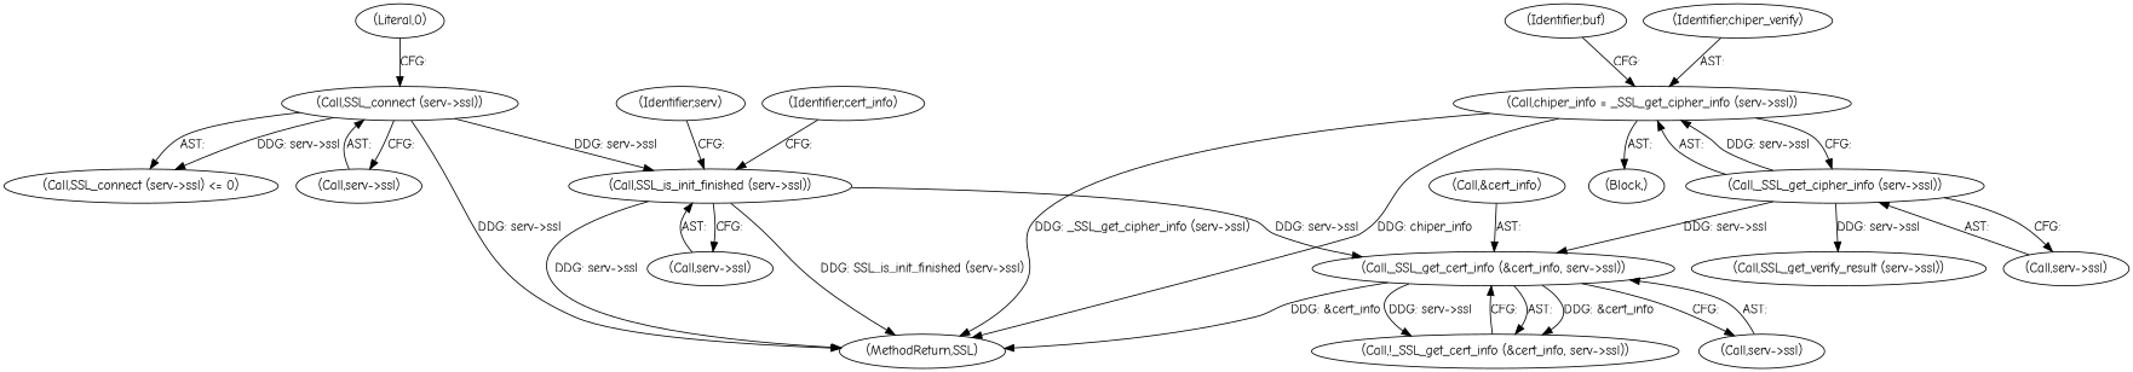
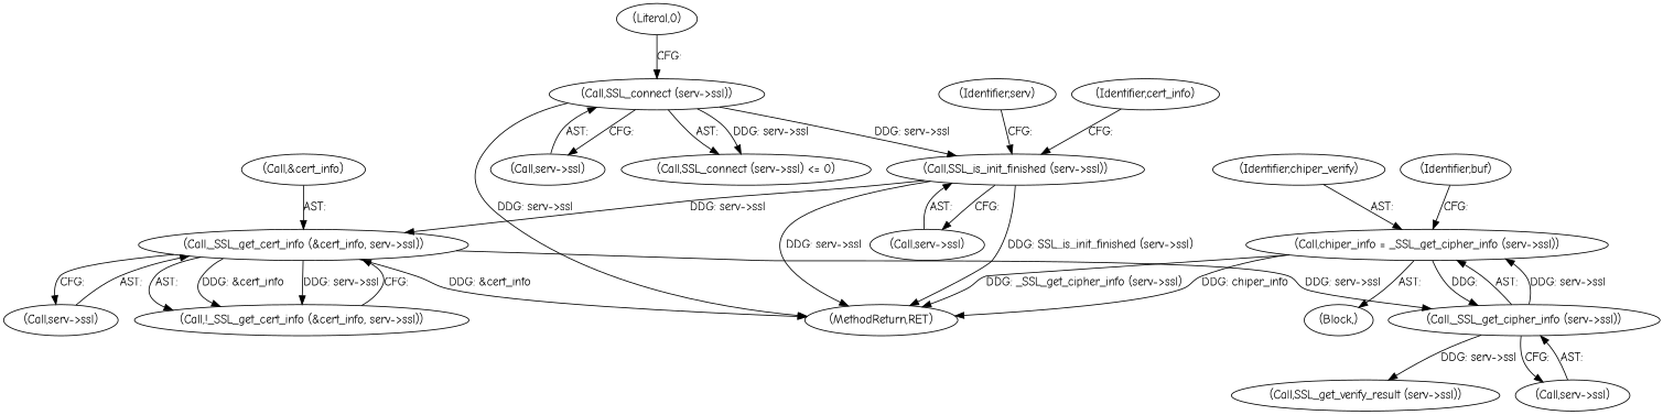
  digraph {
    fontname="Comic Neue"
    node [fontname="Comic Neue"]
    edge [fontname="Comic Neue"]
    n1 [label="(Call,chiper_info = _SSL_get_cipher_info (serv->ssl))"]
    n2 [label="(Call,_SSL_get_cipher_info (serv->ssl))"]
-   n3 [label="(MethodReturn,SSL)"]
+   n3 [label="(MethodReturn,RET)"]
    n4 [label="(Block,)"]
    n5 [label="(Call,SSL_get_verify_result (serv->ssl))"]
    n6 [label="(Call,serv->ssl)"]
    n7 [label="(Call,_SSL_get_cert_info (&cert_info, serv->ssl))"]
    n8 [label="(Call,serv->ssl)"]
    n9 [label="(Call,!_SSL_get_cert_info (&cert_info, serv->ssl))"]
    n10 [label="(Call,SSL_is_init_finished (serv->ssl))"]
    n11 [label="(Call,serv->ssl)"]
    n12 [label="(Call,SSL_connect (serv->ssl))"]
    n13 [label="(Call,serv->ssl)"]
    n14 [label="(Call,SSL_connect (serv->ssl) <= 0)"]
    n15 [label="(Call,&cert_info)"]
    n16 [label="(Identifier,cert_info)"]
    n17 [label="(Literal,0)"]
    n18 [label="(Identifier,chiper_verify)"]
    n19 [label="(Identifier,serv)"]
    n20 [label="(Identifier,buf)"]
-   n1 -> n2 [label="CFG: "]
+   n1 -> n2 [label="DDG: "]
    n1 -> n3 [label="DDG: _SSL_get_cipher_info (serv->ssl)"]
    n1 -> n3 [label="DDG: chiper_info"]
    n1 -> n4 [label="AST: "]
    n2 -> n1 [label="AST: "]
    n2 -> n1 [label="DDG: serv->ssl"]
    n2 -> n5 [label="DDG: serv->ssl"]
    n2 -> n6 [label="CFG: "]
    n6 -> n2 [label="AST: "]
-   n2 -> n7 [label="DDG: serv->ssl"]
+   n7 -> n2 [label="DDG: serv->ssl"]
    n7 -> n3 [label="DDG: &cert_info"]
    n7 -> n8 [label="CFG: "]
    n7 -> n9 [label="AST: "]
    n7 -> n9 [label="DDG: &cert_info"]
    n7 -> n9 [label="DDG: serv->ssl"]
    n8 -> n7 [label="AST: "]
    n9 -> n7 [label="CFG: "]
    n10 -> n3 [label="DDG: SSL_is_init_finished (serv->ssl)"]
    n10 -> n3 [label="DDG: serv->ssl"]
    n10 -> n7 [label="DDG: serv->ssl"]
    n10 -> n11 [label="CFG: "]
    n11 -> n10 [label="AST: "]
    n12 -> n3 [label="DDG: serv->ssl"]
    n12 -> n10 [label="DDG: serv->ssl"]
    n12 -> n13 [label="CFG: "]
    n12 -> n14 [label="AST: "]
    n12 -> n14 [label="DDG: serv->ssl"]
    n13 -> n12 [label="AST: "]
    n15 -> n7 [label="AST: "]
    n16 -> n10 [label="CFG: "]
    n17 -> n12 [label="CFG: "]
    n18 -> n1 [label="AST: "]
    n19 -> n10 [label="CFG: "]
    n20 -> n1 [label="CFG: "]
  }
